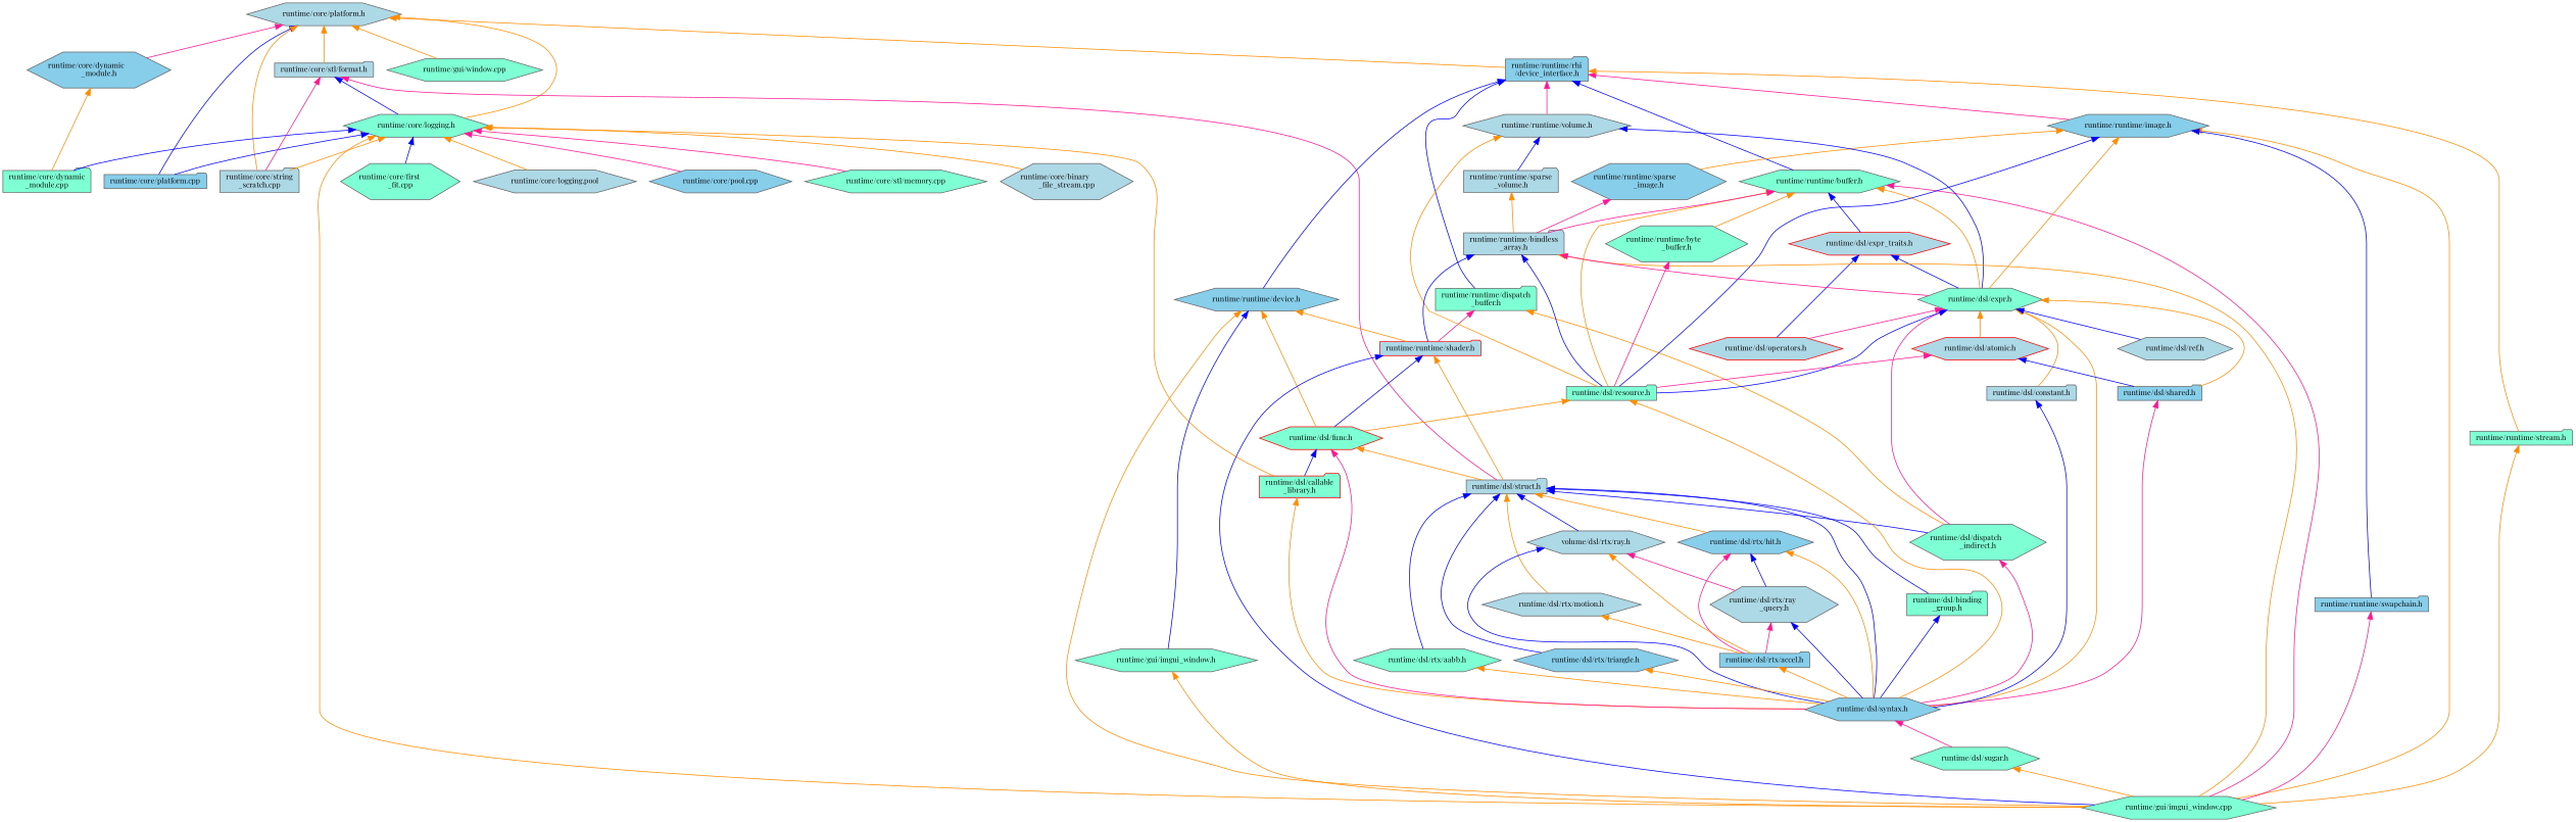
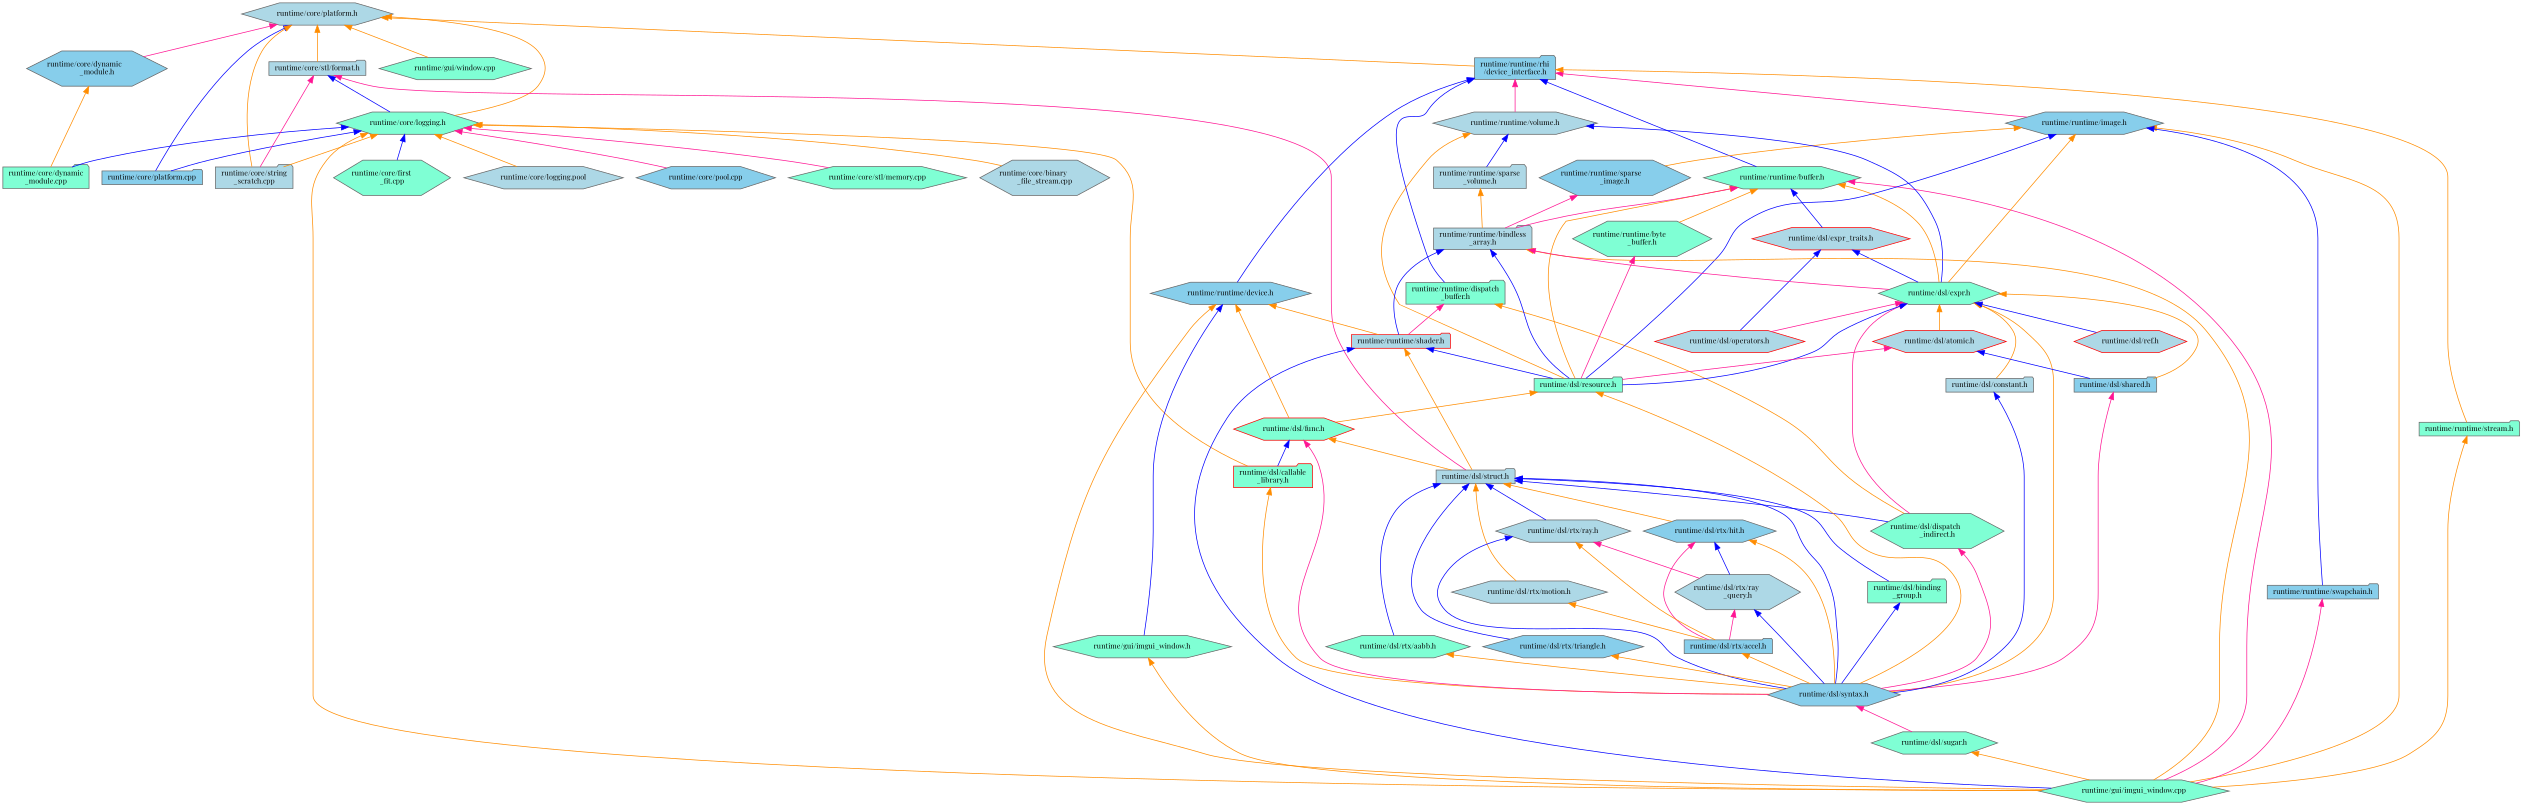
  digraph {
    fontname="Playfair Display"
    node [color=grey40 fillcolor=aquamarine fontname="Playfair Display" fontsize=10 shape=hexagon style=filled]
    edge [color=darkorange dir=back fontname="Playfair Display" fontsize=10 labelfontname=Helvetica labelfontsize=10 style=solid]
    n1 [color=gray40 fillcolor=lightblue fontcolor=black height=0.2 label="runtime/core/platform.h" width=0.4]
    n2 [fillcolor=skyblue height=0.2 label="runtime/core/dynamic\l_module.h" width=0.4]
    n3 [height=0.2 label="runtime/core/logging.h" width=0.4]
    n4 [fillcolor=skyblue height=0.2 label="runtime/core/platform.cpp" shape=folder width=0.4]
    n5 [fillcolor=lightblue height=0.2 label="runtime/core/string\l_scratch.cpp" shape=folder width=0.4]
    n6 [height=0.2 label="runtime/gui/window.cpp" width=0.4]
    n7 [fillcolor=lightblue height=0.2 label="runtime/core/stl/format.h" shape=folder width=0.4]
    n8 [fillcolor=skyblue height=0.2 label="runtime/runtime/rhi\l/device_interface.h" shape=folder width=0.4]
    n9 [height=0.2 label="runtime/core/dynamic\l_module.cpp" shape=folder width=0.4]
    n10 [fillcolor=lightblue height=0.2 label="runtime/core/binary\l_file_stream.cpp" width=0.4]
    n11 [height=0.2 label="runtime/core/first\l_fit.cpp" width=0.4]
    n12 [fillcolor=lightblue height=0.2 label="runtime/core/logging.pool" width=0.4]
    n13 [fillcolor=skyblue height=0.2 label="runtime/core/pool.cpp" width=0.4]
    n14 [height=0.2 label="runtime/core/stl/memory.cpp" width=0.4]
    n15 [color=red height=0.2 label="runtime/dsl/callable\l_library.h" shape=folder width=0.4]
    n16 [height=0.2 label="runtime/gui/imgui_window.cpp" width=0.4]
    n17 [fillcolor=lightblue height=0.2 label="runtime/dsl/struct.h" shape=folder width=0.4]
    n18 [height=0.2 label="runtime/runtime/buffer.h" width=0.4]
    n19 [fillcolor=skyblue height=0.2 label="runtime/runtime/device.h" width=0.4]
    n20 [height=0.2 label="runtime/runtime/dispatch\l_buffer.h" shape=folder width=0.4]
    n21 [fillcolor=skyblue height=0.2 label="runtime/runtime/image.h" width=0.4]
    n22 [height=0.2 label="runtime/runtime/stream.h" shape=folder width=0.4]
    n23 [fillcolor=lightblue height=0.2 label="runtime/runtime/volume.h" width=0.4]
    n24 [fillcolor=skyblue height=0.2 label="runtime/dsl/syntax.h" width=0.4]
    n25 [height=0.2 label="runtime/dsl/sugar.h" width=0.4]
    n26 [height=0.2 label="runtime/dsl/binding\l_group.h" shape=folder width=0.4]
    n27 [height=0.2 label="runtime/dsl/dispatch\l_indirect.h" width=0.4]
    n28 [height=0.2 label="runtime/dsl/rtx/aabb.h" width=0.4]
    n29 [fillcolor=skyblue height=0.2 label="runtime/dsl/rtx/hit.h" width=0.4]
    n30 [fillcolor=lightblue height=0.2 label="runtime/dsl/rtx/motion.h" width=0.4]
-   n31 [fillcolor=lightblue height=0.2 label="volume/dsl/rtx/ray.h" width=0.4]
+   n31 [fillcolor=lightblue height=0.2 label="runtime/dsl/rtx/ray.h" width=0.4]
    n32 [fillcolor=skyblue height=0.2 label="runtime/dsl/rtx/triangle.h" width=0.4]
    n33 [fillcolor=skyblue height=0.2 label="runtime/dsl/rtx/accel.h" shape=folder width=0.4]
    n34 [fillcolor=lightblue height=0.2 label="runtime/dsl/rtx/ray\l_query.h" width=0.4]
    n35 [height=0.2 label="runtime/dsl/expr.h" width=0.4]
    n36 [height=0.2 label="runtime/dsl/resource.h" shape=folder width=0.4]
    n37 [color=red fillcolor=lightblue height=0.2 label="runtime/dsl/expr_traits.h" width=0.4]
    n38 [fillcolor=lightblue height=0.2 label="runtime/runtime/bindless\l_array.h" shape=folder width=0.4]
    n39 [height=0.2 label="runtime/runtime/byte\l_buffer.h" width=0.4]
    n40 [color=red height=0.2 label="runtime/dsl/func.h" width=0.4]
    n41 [color=red fillcolor=lightblue height=0.2 label="runtime/runtime/shader.h" shape=folder width=0.4]
    n42 [height=0.2 label="runtime/gui/imgui_window.h" width=0.4]
    n43 [fillcolor=skyblue height=0.2 label="runtime/runtime/sparse\l_image.h" width=0.4]
    n44 [fillcolor=skyblue height=0.2 label="runtime/runtime/swapchain.h" shape=folder width=0.4]
    n45 [fillcolor=lightblue height=0.2 label="runtime/runtime/sparse\l_volume.h" shape=folder width=0.4]
    n46 [color=red fillcolor=lightblue height=0.2 label="runtime/dsl/atomic.h" width=0.4]
    n47 [fillcolor=skyblue height=0.2 label="runtime/dsl/shared.h" shape=folder width=0.4]
    n48 [fillcolor=lightblue height=0.2 label="runtime/dsl/constant.h" shape=folder width=0.4]
    n49 [color=red fillcolor=lightblue height=0.2 label="runtime/dsl/operators.h" width=0.4]
-   n50 [fillcolor=lightblue height=0.2 label="runtime/dsl/ref.h" width=0.4]
+   n50 [color=red fillcolor=lightblue height=0.2 label="runtime/dsl/ref.h" width=0.4]
    n1 -> n2 [color=deeppink]
    n1 -> n3
    n1 -> n4 [color=blue]
    n1 -> n5
    n1 -> n6
    n1 -> n7
    n1 -> n8
    n2 -> n9
    n3 -> n4 [color=blue]
    n3 -> n5
    n3 -> n9 [color=blue]
    n3 -> n10
    n3 -> n11 [color=blue]
    n3 -> n12
    n3 -> n13 [color=deeppink]
    n3 -> n14 [color=deeppink]
    n3 -> n15
    n3 -> n16
    n7 -> n3 [color=blue]
    n7 -> n5 [color=deeppink]
    n7 -> n17 [color=deeppink]
    n8 -> n18 [color=blue]
    n8 -> n19 [color=blue]
    n8 -> n20 [color=blue]
    n8 -> n21 [color=deeppink]
    n8 -> n22
    n8 -> n23 [color=deeppink]
    n15 -> n24
    n17 -> n24 [color=blue]
    n17 -> n26 [color=blue]
    n17 -> n27 [color=blue]
    n17 -> n28 [color=blue]
    n17 -> n29
    n17 -> n30
    n17 -> n31 [color=blue]
    n17 -> n32 [color=blue]
    n18 -> n16 [color=deeppink]
    n18 -> n35
    n18 -> n36
    n18 -> n37 [color=blue]
    n18 -> n38 [color=deeppink]
    n18 -> n39
    n19 -> n16
    n19 -> n40
    n19 -> n41
    n19 -> n42 [color=blue]
    n20 -> n27
    n20 -> n41 [color=deeppink]
    n21 -> n16
    n21 -> n35
    n21 -> n36 [color=blue]
    n21 -> n43
    n21 -> n44 [color=blue]
    n22 -> n16
    n23 -> n35 [color=blue]
    n23 -> n36
    n23 -> n45 [color=blue]
    n24 -> n25 [color=deeppink]
    n25 -> n16
    n26 -> n24 [color=blue]
    n27 -> n24 [color=deeppink]
    n28 -> n24
    n29 -> n24
    n29 -> n33 [color=deeppink]
    n29 -> n34 [color=blue]
    n30 -> n33
    n31 -> n24 [color=blue]
    n31 -> n33
    n31 -> n34 [color=deeppink]
    n32 -> n24
    n33 -> n24
    n34 -> n24 [color=blue]
    n34 -> n33 [color=deeppink]
    n35 -> n24
    n35 -> n27 [color=deeppink]
    n35 -> n36 [color=blue]
    n35 -> n46
    n35 -> n47
    n35 -> n48
    n35 -> n49 [color=deeppink]
    n35 -> n50 [color=blue]
    n36 -> n24
    n36 -> n40
    n37 -> n35 [color=blue]
    n37 -> n49 [color=blue]
    n38 -> n16
    n38 -> n35 [color=deeppink]
    n38 -> n36 [color=blue]
    n38 -> n41 [color=blue]
    n39 -> n36 [color=deeppink]
    n40 -> n15 [color=blue]
    n40 -> n17
    n40 -> n24 [color=deeppink]
    n41 -> n16 [color=blue]
    n41 -> n17
-   n41 -> n40 [color=blue]
+   n41 -> n36 [color=blue]
    n42 -> n16
    n43 -> n38 [color=deeppink]
    n44 -> n16 [color=deeppink]
    n45 -> n38
    n46 -> n36 [color=deeppink]
    n46 -> n47 [color=blue]
    n47 -> n24 [color=deeppink]
    n48 -> n24 [color=blue]
  }
